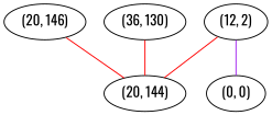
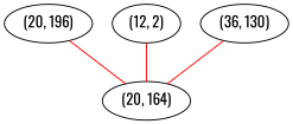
  graph {
    fontname=Oswald
    node [fontname=Oswald]
    edge [color=red fontname=Oswald weight=1]
-   "(20, 146)"
-   "(20, 144)"
+   "(20, 146)" [label="(20, 196)"]
+   "(20, 144)" [label="(20, 164)"]
    n3 [label="(12, 2)"]
-   "(0, 0)"
    n5 [label="(36, 130)"]
    "(20, 146)" -- "(20, 144)"
    n3 -- "(20, 144)"
-   n3 -- "(0, 0)" [color=purple weight=4]
    n5 -- "(20, 144)"
  }
